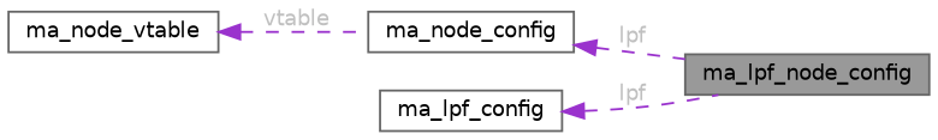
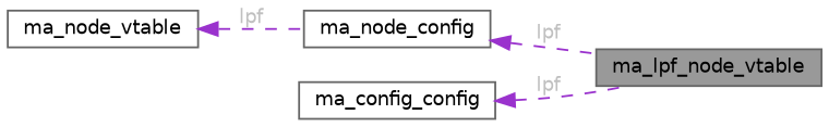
  digraph {
    rankdir=LR
    node [color=gray40 fillcolor=white fontname=Helvetica fontsize=10 shape=box style=filled]
    edge [color=darkorchid3 dir=back fontcolor=grey fontname=Helvetica fontsize=10 labelfontname=Helvetica labelfontsize=10 style=dashed]
-   n1 [fillcolor=grey60 fontcolor=black height=0.2 label=ma_lpf_node_config width=0.4]
+   n1 [fillcolor=grey60 fontcolor=black height=0.2 label=ma_lpf_node_vtable width=0.4]
    n2 [height=0.2 label=ma_node_config width=0.4]
    n3 [height=0.2 label=ma_node_vtable width=0.4]
-   n4 [height=0.2 label=ma_lpf_config width=0.4]
+   n4 [height=0.2 label=ma_config_config width=0.4]
    n2 -> n1 [label=" lpf"]
-   n3 -> n2 [label=" vtable"]
+   n3 -> n2 [label=" lpf"]
    n4 -> n1 [label=" lpf"]
  }
